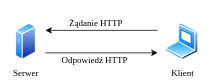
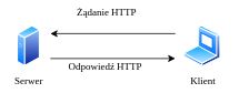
  <mxCell id="0" />
  <mxCell id="1" parent="0" />
  <mxCell id="2" value="&lt;font face=&quot;Archia&quot;&gt;Serwer&lt;/font&gt;" style="aspect=fixed;perimeter=ellipsePerimeter;html=1;align=center;shadow=0;dashed=0;spacingTop=3;image;image=img/lib/active_directory/generic_server.svg;" vertex="1" parent="1"><mxGeometry x="20" y="30" width="28.0" height="50" as="geometry" /></mxCell>
  <mxCell id="3" value="&lt;font face=&quot;Archia&quot;&gt;Klient&lt;/font&gt;" style="aspect=fixed;perimeter=ellipsePerimeter;html=1;align=center;shadow=0;dashed=0;spacingTop=3;image;image=img/lib/active_directory/laptop_client.svg;" vertex="1" parent="1"><mxGeometry x="220" y="30" width="45" height="50" as="geometry" /></mxCell>
  <mxCell id="4" value="" style="endArrow=classic;html=1;" edge="1" parent="1"><mxGeometry width="50" height="50" relative="1" as="geometry"><mxPoint x="210" y="40" as="sourcePoint" /><mxPoint x="60" y="40" as="targetPoint" /></mxGeometry></mxCell>
  <mxCell id="5" value="" style="endArrow=classic;html=1;" edge="1" parent="1"><mxGeometry width="50" height="50" relative="1" as="geometry"><mxPoint x="60" y="70" as="sourcePoint" /><mxPoint x="210" y="70" as="targetPoint" /></mxGeometry></mxCell>
  <mxCell id="6" value="&lt;font face=&quot;Archia&quot;&gt;Odpowiedź HTTP&lt;/font&gt;" style="text;html=1;resizable=0;points=[];autosize=1;align=left;verticalAlign=top;spacingTop=-4;" vertex="1" parent="1"><mxGeometry x="80" y="70" width="120" height="20" as="geometry" /></mxCell>
- <mxCell id="7" value="&lt;font face=&quot;Archia&quot;&gt;Żądanie HTTP&lt;/font&gt;" style="text;html=1;resizable=0;points=[];autosize=1;align=left;verticalAlign=top;spacingTop=-4;" vertex="1" parent="1"><mxGeometry x="90" y="20" width="100" height="20" as="geometry" /></mxCell>
+ <mxCell id="7" value="&lt;font face=&quot;Archia&quot;&gt;Żądanie HTTP&lt;/font&gt;" style="text;html=1;resizable=0;points=[];autosize=1;align=left;verticalAlign=top;spacingTop=-4;" vertex="1" parent="1"><mxGeometry x="90" y="5" width="100" height="20" as="geometry" /></mxCell>
